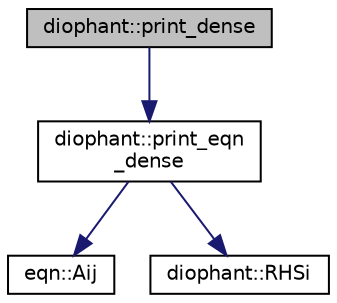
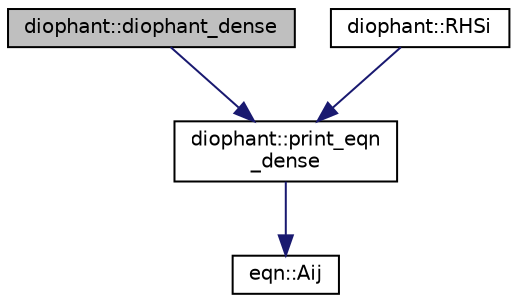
  digraph {
    rankdir=TB
    node [color=black fillcolor=white fontname=Helvetica fontsize=10 shape=record style=filled]
    edge [color=midnightblue fontname=Helvetica fontsize=10 labelfontname=Helvetica labelfontsize=10 style=solid]
-   n1 [fillcolor=grey75 fontcolor=black height=0.2 label="diophant::print_dense" width=0.4]
+   n1 [fillcolor=grey75 fontcolor=black height=0.2 label="diophant::diophant_dense" width=0.4]
    n2 [height=0.2 label="diophant::print_eqn\l_dense" width=0.4]
    n3 [height=0.2 label="eqn::Aij" width=0.4]
    n4 [height=0.2 label="diophant::RHSi" width=0.4]
    n1 -> n2
    n2 -> n3
-   n2 -> n4
+   n4 -> n2
  }
